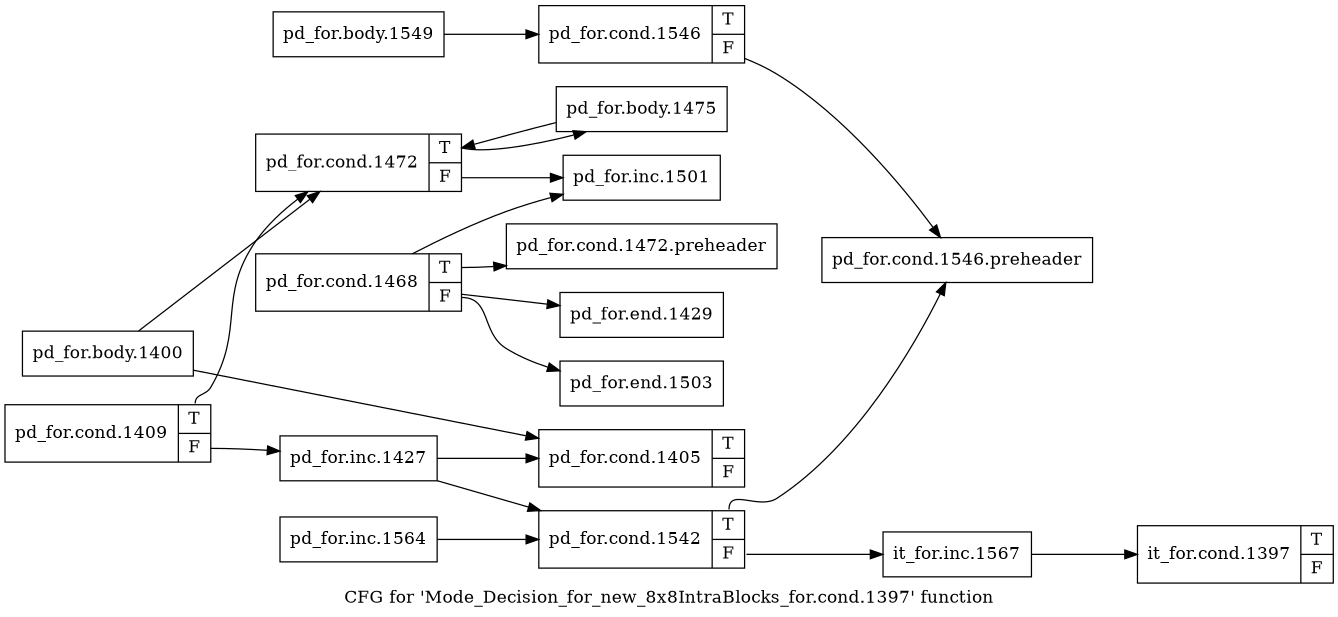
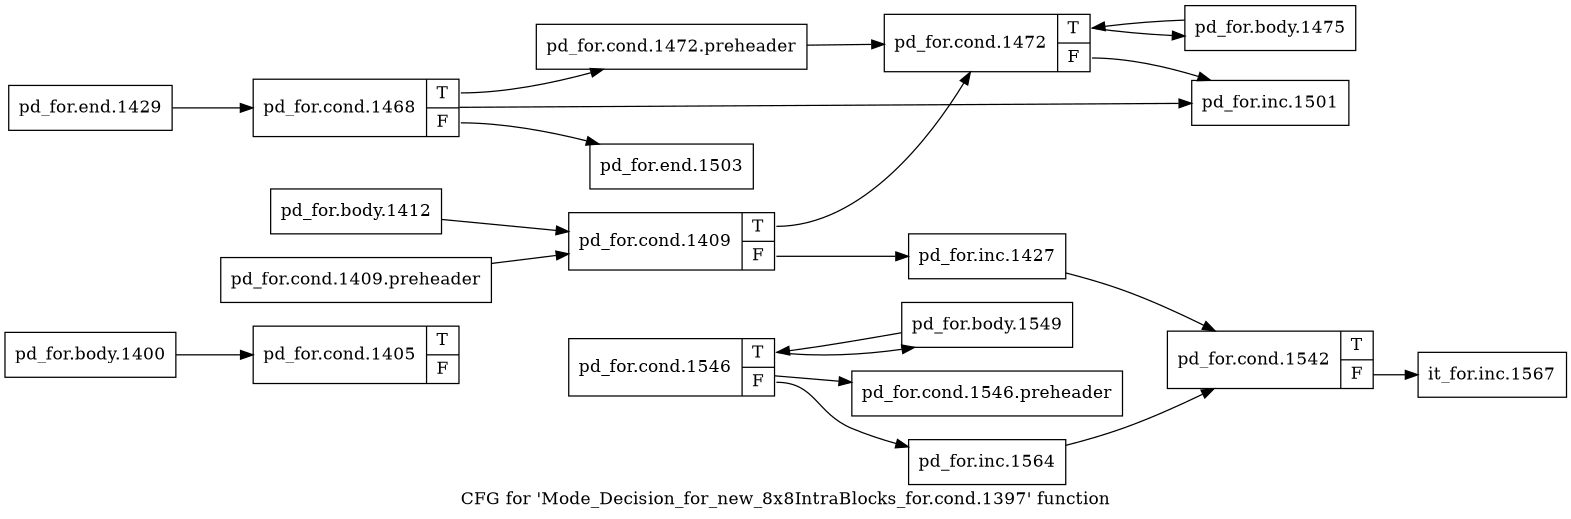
  digraph {
    label="CFG for 'Mode_Decision_for_new_8x8IntraBlocks_for.cond.1397' function"
    rankdir=LR
    node [shape=record]
-   n1 [label="{it_for.cond.1397|{<s0>T|<s1>F}}"]
    n2 [label="{pd_for.body.1400}"]
    n3 [label="{pd_for.cond.1405|{<s0>T|<s1>F}}"]
+   n4 [label="{pd_for.cond.1409.preheader}"]
    n5 [label="{pd_for.cond.1409|{<s0>T|<s1>F}}"]
    n6 [label="{pd_for.end.1429}"]
    n7 [label="{pd_for.cond.1468|{<s0>T|<s1>F}}"]
    n8 [label="{pd_for.cond.1472|{<s0>T|<s1>F}}"]
    n9 [label="{pd_for.inc.1427}"]
    n10 [label="{pd_for.cond.1472.preheader}"]
    n11 [label="{pd_for.end.1503}"]
    n12 [label="{pd_for.inc.1501}"]
    n13 [label="{pd_for.body.1475}"]
    n14 [label="{pd_for.cond.1542|{<s0>T|<s1>F}}"]
    n15 [label="{pd_for.cond.1546.preheader}"]
    n16 [label="{it_for.inc.1567}"]
    n17 [label="{pd_for.cond.1546|{<s0>T|<s1>F}}"]
    n18 [label="{pd_for.body.1549}"]
    n19 [label="{pd_for.inc.1564}"]
+   n20 [label="{pd_for.body.1412}"]
    n2 -> n3
+   n4 -> n5
    n5 -> n8 [tailport=s0]
    n5 -> n9 [tailport=s1]
-   n7 -> n6
+   n6 -> n7
    n7 -> n10 [tailport=s0]
    n7 -> n11 [tailport=s1]
    n7 -> n12
    n8 -> n12 [tailport=s1]
    n8 -> n13 [tailport=s0]
-   n9 -> n3
    n9 -> n14
-   n2 -> n8
+   n10 -> n8
    n13 -> n8
-   n14 -> n15 [tailport=s0]
    n14 -> n16 [tailport=s1]
-   n16 -> n1
    n17 -> n15
+   n17 -> n18 [tailport=s0]
+   n17 -> n19 [tailport=s1]
    n18 -> n17
    n19 -> n14
+   n20 -> n5
  }
